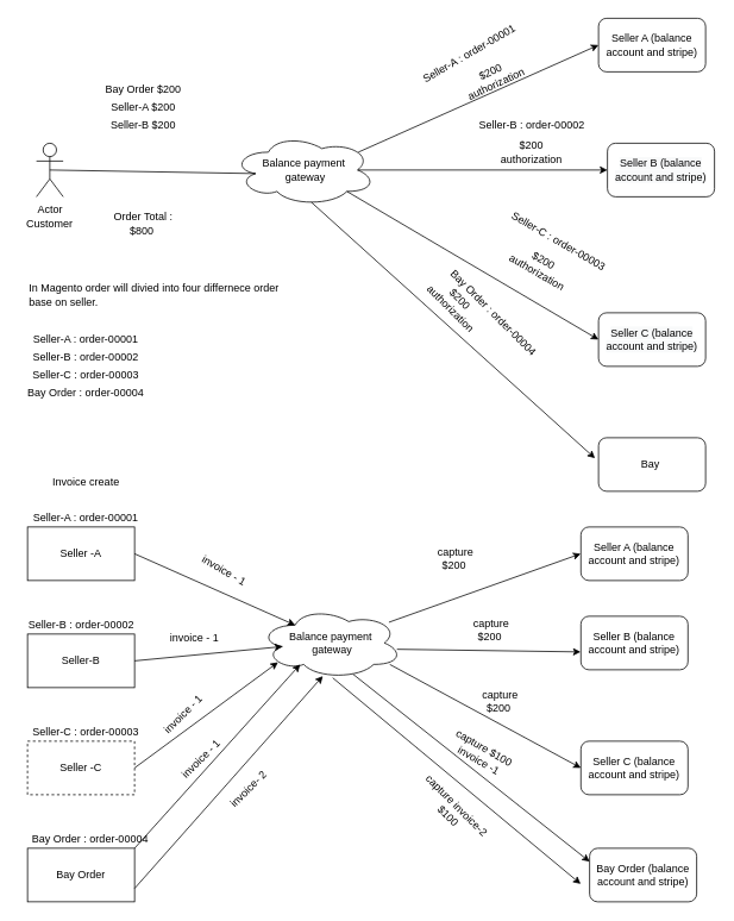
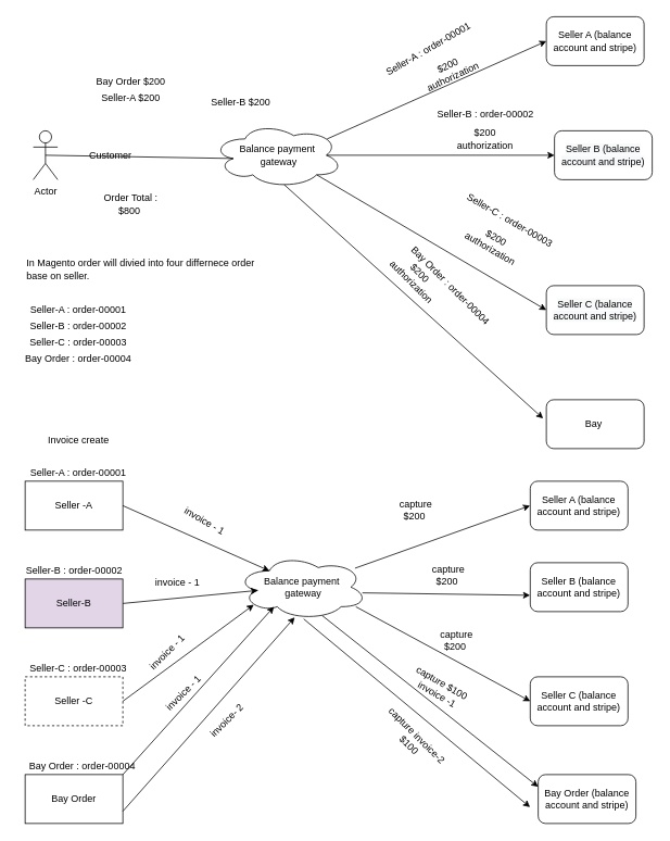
  <mxCell id="0" />
  <mxCell id="1" parent="0" />
- <mxCell id="2" value="Customer" style="text;html=1;strokeColor=none;fillColor=none;align=center;verticalAlign=middle;whiteSpace=wrap;rounded=0;" vertex="1" parent="1"><mxGeometry x="35" y="240" width="40" height="20" as="geometry" /></mxCell>
+ <mxCell id="2" value="Customer" style="text;html=1;strokeColor=none;fillColor=none;align=center;verticalAlign=middle;whiteSpace=wrap;rounded=0;" vertex="1" parent="1"><mxGeometry x="115" y="180" width="40" height="20" as="geometry" /></mxCell>
  <mxCell id="3" value="Actor" style="shape=umlActor;verticalLabelPosition=bottom;verticalAlign=top;html=1;outlineConnect=0;" vertex="1" parent="1"><mxGeometry x="40" y="160" width="30" height="60" as="geometry" /></mxCell>
  <mxCell id="4" value="Balance payment&lt;br&gt;&amp;nbsp;gateway" style="ellipse;shape=cloud;whiteSpace=wrap;html=1;" vertex="1" parent="1"><mxGeometry x="260" y="150" width="160" height="80" as="geometry" /></mxCell>
  <mxCell id="5" value="" style="endArrow=none;html=1;exitX=0.5;exitY=0.5;exitDx=0;exitDy=0;exitPerimeter=0;entryX=0.16;entryY=0.55;entryDx=0;entryDy=0;entryPerimeter=0;" edge="1" parent="1" source="3" target="4"><mxGeometry width="50" height="50" relative="1" as="geometry"><mxPoint x="380" y="230" as="sourcePoint" /><mxPoint x="430" y="180" as="targetPoint" /></mxGeometry></mxCell>
  <mxCell id="6" value="Seller A (balance account and stripe)" style="rounded=1;whiteSpace=wrap;html=1;" vertex="1" parent="1"><mxGeometry x="670" y="20" width="120" height="60" as="geometry" /></mxCell>
  <mxCell id="7" value="&lt;span style=&quot;color: rgb(0 , 0 , 0) ; font-family: &amp;#34;helvetica&amp;#34; ; font-size: 12px ; font-style: normal ; font-weight: 400 ; letter-spacing: normal ; text-align: center ; text-indent: 0px ; text-transform: none ; word-spacing: 0px ; background-color: rgb(248 , 249 , 250) ; display: inline ; float: none&quot;&gt;Seller B (balance account and stripe)&lt;/span&gt;" style="rounded=1;whiteSpace=wrap;html=1;" vertex="1" parent="1"><mxGeometry x="680" y="160" width="120" height="60" as="geometry" /></mxCell>
  <mxCell id="8" value="&lt;span style=&quot;color: rgb(0 , 0 , 0) ; font-family: &amp;#34;helvetica&amp;#34; ; font-size: 12px ; font-style: normal ; font-weight: 400 ; letter-spacing: normal ; text-align: center ; text-indent: 0px ; text-transform: none ; word-spacing: 0px ; background-color: rgb(248 , 249 , 250) ; display: inline ; float: none&quot;&gt;Seller C (balance account and stripe)&lt;/span&gt;" style="rounded=1;whiteSpace=wrap;html=1;" vertex="1" parent="1"><mxGeometry x="670" y="350" width="120" height="60" as="geometry" /></mxCell>
- <mxCell id="9" value="Seller-B $200" style="text;html=1;strokeColor=none;fillColor=none;align=center;verticalAlign=middle;whiteSpace=wrap;rounded=0;" vertex="1" parent="1"><mxGeometry x="110" y="130" width="100" height="20" as="geometry" /></mxCell>
+ <mxCell id="9" value="Seller-B $200" style="text;html=1;strokeColor=none;fillColor=none;align=center;verticalAlign=middle;whiteSpace=wrap;rounded=0;" vertex="1" parent="1"><mxGeometry x="245" y="115" width="100" height="20" as="geometry" /></mxCell>
  <mxCell id="10" value="Seller-A $200" style="text;html=1;strokeColor=none;fillColor=none;align=center;verticalAlign=middle;whiteSpace=wrap;rounded=0;" vertex="1" parent="1"><mxGeometry x="110" y="110" width="100" height="20" as="geometry" /></mxCell>
  <mxCell id="11" value="" style="endArrow=classic;html=1;entryX=0;entryY=0.5;entryDx=0;entryDy=0;exitX=0.88;exitY=0.25;exitDx=0;exitDy=0;exitPerimeter=0;" edge="1" parent="1" source="4" target="6"><mxGeometry width="50" height="50" relative="1" as="geometry"><mxPoint x="440" y="170" as="sourcePoint" /><mxPoint x="430" y="170" as="targetPoint" /></mxGeometry></mxCell>
  <mxCell id="12" value="" style="endArrow=classic;html=1;entryX=0;entryY=0.5;entryDx=0;entryDy=0;exitX=0.875;exitY=0.5;exitDx=0;exitDy=0;exitPerimeter=0;" edge="1" parent="1" source="4" target="7"><mxGeometry width="50" height="50" relative="1" as="geometry"><mxPoint x="420" y="290" as="sourcePoint" /><mxPoint x="470" y="240" as="targetPoint" /></mxGeometry></mxCell>
  <mxCell id="13" value="" style="endArrow=classic;html=1;entryX=0;entryY=0.5;entryDx=0;entryDy=0;exitX=0.8;exitY=0.8;exitDx=0;exitDy=0;exitPerimeter=0;" edge="1" parent="1" source="4" target="8"><mxGeometry width="50" height="50" relative="1" as="geometry"><mxPoint x="380" y="220" as="sourcePoint" /><mxPoint x="430" y="170" as="targetPoint" /></mxGeometry></mxCell>
  <mxCell id="14" value="$200 authorization" style="text;html=1;strokeColor=none;fillColor=none;align=center;verticalAlign=middle;whiteSpace=wrap;rounded=0;rotation=-25;" vertex="1" parent="1"><mxGeometry x="506.61" y="77.33" width="90.67" height="20" as="geometry" /></mxCell>
  <mxCell id="15" value="$200 authorization" style="text;html=1;strokeColor=none;fillColor=none;align=center;verticalAlign=middle;whiteSpace=wrap;rounded=0;rotation=0;" vertex="1" parent="1"><mxGeometry x="560" y="160" width="70" height="20" as="geometry" /></mxCell>
  <mxCell id="16" value="$200 authorization" style="text;html=1;strokeColor=none;fillColor=none;align=center;verticalAlign=middle;whiteSpace=wrap;rounded=0;rotation=30;" vertex="1" parent="1"><mxGeometry x="560" y="288.41" width="90.24" height="20" as="geometry" /></mxCell>
  <mxCell id="17" value="Bay Order $200" style="text;html=1;strokeColor=none;fillColor=none;align=center;verticalAlign=middle;whiteSpace=wrap;rounded=0;" vertex="1" parent="1"><mxGeometry x="110" y="90" width="100" height="20" as="geometry" /></mxCell>
  <mxCell id="18" value="Order Total : $800&amp;nbsp;" style="text;html=1;strokeColor=none;fillColor=none;align=center;verticalAlign=middle;whiteSpace=wrap;rounded=0;" vertex="1" parent="1"><mxGeometry x="110" y="235" width="100" height="30" as="geometry" /></mxCell>
  <mxCell id="19" value="Bay&amp;nbsp;" style="rounded=1;whiteSpace=wrap;html=1;" vertex="1" parent="1"><mxGeometry x="670" y="490" width="120" height="60" as="geometry" /></mxCell>
  <mxCell id="20" value="" style="endArrow=classic;html=1;exitX=0.55;exitY=0.95;exitDx=0;exitDy=0;exitPerimeter=0;entryX=-0.033;entryY=0.383;entryDx=0;entryDy=0;entryPerimeter=0;" edge="1" parent="1" source="4" target="19"><mxGeometry width="50" height="50" relative="1" as="geometry"><mxPoint x="380" y="400" as="sourcePoint" /><mxPoint x="430" y="350" as="targetPoint" /></mxGeometry></mxCell>
  <mxCell id="21" value="$200 authorization" style="text;html=1;strokeColor=none;fillColor=none;align=center;verticalAlign=middle;whiteSpace=wrap;rounded=0;rotation=45;" vertex="1" parent="1"><mxGeometry x="490" y="330" width="40" height="20" as="geometry" /></mxCell>
  <mxCell id="22" value="Seller -A" style="rounded=0;whiteSpace=wrap;html=1;" vertex="1" parent="1"><mxGeometry x="30" y="590" width="120" height="60" as="geometry" /></mxCell>
- <mxCell id="23" value="Seller-B" style="rounded=0;whiteSpace=wrap;html=1;" vertex="1" parent="1"><mxGeometry x="30" y="710" width="120" height="60" as="geometry" /></mxCell>
+ <mxCell id="23" value="Seller-B" style="rounded=0;whiteSpace=wrap;html=1;fillColor=#e1d5e7;" vertex="1" parent="1"><mxGeometry x="30" y="710" width="120" height="60" as="geometry" /></mxCell>
  <mxCell id="24" value="Seller -C" style="rounded=0;whiteSpace=wrap;html=1;dashed=1;" vertex="1" parent="1"><mxGeometry x="30" y="830" width="120" height="60" as="geometry" /></mxCell>
  <mxCell id="25" value="Bay Order" style="rounded=0;whiteSpace=wrap;html=1;" vertex="1" parent="1"><mxGeometry x="30" y="950" width="120" height="60" as="geometry" /></mxCell>
  <mxCell id="26" value="Balance payment&lt;br&gt;&amp;nbsp;gateway" style="ellipse;shape=cloud;whiteSpace=wrap;html=1;" vertex="1" parent="1"><mxGeometry x="290" y="680" width="160" height="80" as="geometry" /></mxCell>
  <mxCell id="27" value="Invoice create&amp;nbsp;" style="text;html=1;strokeColor=none;fillColor=none;align=center;verticalAlign=middle;whiteSpace=wrap;rounded=0;" vertex="1" parent="1"><mxGeometry x="30" y="530" width="135" height="20" as="geometry" /></mxCell>
  <mxCell id="28" value="" style="endArrow=classic;html=1;exitX=1;exitY=0.5;exitDx=0;exitDy=0;entryX=0.25;entryY=0.25;entryDx=0;entryDy=0;entryPerimeter=0;" edge="1" parent="1" source="22" target="26"><mxGeometry width="50" height="50" relative="1" as="geometry"><mxPoint x="380" y="730" as="sourcePoint" /><mxPoint x="430" y="680" as="targetPoint" /></mxGeometry></mxCell>
  <mxCell id="29" value="" style="endArrow=classic;html=1;exitX=1;exitY=0.5;exitDx=0;exitDy=0;entryX=0.16;entryY=0.55;entryDx=0;entryDy=0;entryPerimeter=0;" edge="1" parent="1" source="23" target="26"><mxGeometry width="50" height="50" relative="1" as="geometry"><mxPoint x="380" y="730" as="sourcePoint" /><mxPoint x="300" y="724" as="targetPoint" /></mxGeometry></mxCell>
  <mxCell id="30" value="" style="endArrow=classic;html=1;exitX=1;exitY=0.5;exitDx=0;exitDy=0;entryX=0.13;entryY=0.77;entryDx=0;entryDy=0;entryPerimeter=0;" edge="1" parent="1" source="24" target="26"><mxGeometry width="50" height="50" relative="1" as="geometry"><mxPoint x="160" y="750" as="sourcePoint" /><mxPoint x="325.6" y="734" as="targetPoint" /></mxGeometry></mxCell>
  <mxCell id="31" value="" style="endArrow=classic;html=1;exitX=1;exitY=0;exitDx=0;exitDy=0;entryX=0.16;entryY=0.55;entryDx=0;entryDy=0;entryPerimeter=0;" edge="1" parent="1" source="25"><mxGeometry width="50" height="50" relative="1" as="geometry"><mxPoint x="170" y="760" as="sourcePoint" /><mxPoint x="335.6" y="744" as="targetPoint" /></mxGeometry></mxCell>
  <mxCell id="32" value="In Magento order will divied into four differnece order base on seller." style="text;html=1;strokeColor=none;fillColor=none;align=left;verticalAlign=middle;whiteSpace=wrap;rounded=0;" vertex="1" parent="1"><mxGeometry x="30" y="310" width="290" height="40" as="geometry" /></mxCell>
  <mxCell id="33" value="Seller-A : order-00001" style="text;html=1;align=center;verticalAlign=middle;resizable=0;points=[];autosize=1;" vertex="1" parent="1"><mxGeometry x="30" y="370" width="130" height="20" as="geometry" /></mxCell>
  <mxCell id="34" value="Seller-B : order-00002" style="text;html=1;align=center;verticalAlign=middle;resizable=0;points=[];autosize=1;" vertex="1" parent="1"><mxGeometry x="30" y="390" width="130" height="20" as="geometry" /></mxCell>
  <mxCell id="35" value="Seller-C : order-00003" style="text;html=1;align=center;verticalAlign=middle;resizable=0;points=[];autosize=1;" vertex="1" parent="1"><mxGeometry x="30" y="410" width="130" height="20" as="geometry" /></mxCell>
  <mxCell id="36" value="Bay Order : order-00004" style="text;html=1;align=center;verticalAlign=middle;resizable=0;points=[];autosize=1;" vertex="1" parent="1"><mxGeometry x="20" y="430" width="150" height="20" as="geometry" /></mxCell>
  <mxCell id="37" value="Seller-A : order-00001" style="text;html=1;align=center;verticalAlign=middle;resizable=0;points=[];autosize=1;rotation=-30;" vertex="1" parent="1"><mxGeometry x="460" y="50" width="130" height="20" as="geometry" /></mxCell>
  <mxCell id="38" value="Seller-B : order-00002" style="text;html=1;align=center;verticalAlign=middle;resizable=0;points=[];autosize=1;" vertex="1" parent="1"><mxGeometry x="530" y="130" width="130" height="20" as="geometry" /></mxCell>
  <mxCell id="39" value="Seller-C : order-00003" style="text;html=1;align=center;verticalAlign=middle;resizable=0;points=[];autosize=1;rotation=30;" vertex="1" parent="1"><mxGeometry x="560" y="260" width="130" height="20" as="geometry" /></mxCell>
  <mxCell id="40" value="Bay Order : order-00004" style="text;html=1;align=center;verticalAlign=middle;resizable=0;points=[];autosize=1;rotation=45;" vertex="1" parent="1"><mxGeometry x="476.95" y="340" width="150" height="20" as="geometry" /></mxCell>
  <mxCell id="41" value="Seller-A : order-00001" style="text;html=1;align=center;verticalAlign=middle;resizable=0;points=[];autosize=1;" vertex="1" parent="1"><mxGeometry x="30" y="570" width="130" height="20" as="geometry" /></mxCell>
  <mxCell id="42" value="Seller-B : order-00002" style="text;html=1;align=center;verticalAlign=middle;resizable=0;points=[];autosize=1;" vertex="1" parent="1"><mxGeometry x="25" y="690" width="130" height="20" as="geometry" /></mxCell>
  <mxCell id="43" value="Seller-C : order-00003" style="text;html=1;align=center;verticalAlign=middle;resizable=0;points=[];autosize=1;" vertex="1" parent="1"><mxGeometry x="30" y="810" width="130" height="20" as="geometry" /></mxCell>
  <mxCell id="44" value="Bay Order : order-00004" style="text;html=1;align=center;verticalAlign=middle;resizable=0;points=[];autosize=1;" vertex="1" parent="1"><mxGeometry x="25" y="930" width="150" height="20" as="geometry" /></mxCell>
  <mxCell id="45" value="Seller A (balance account and stripe)" style="rounded=1;whiteSpace=wrap;html=1;" vertex="1" parent="1"><mxGeometry x="650.24" y="590" width="120" height="60" as="geometry" /></mxCell>
  <mxCell id="46" value="Seller B (balance account and stripe)" style="rounded=1;whiteSpace=wrap;html=1;" vertex="1" parent="1"><mxGeometry x="650.24" y="690" width="120" height="60" as="geometry" /></mxCell>
  <mxCell id="47" value="Seller C (balance account and stripe)" style="rounded=1;whiteSpace=wrap;html=1;" vertex="1" parent="1"><mxGeometry x="650.24" y="830" width="120" height="60" as="geometry" /></mxCell>
  <mxCell id="48" value="Bay Order (balance account and stripe)" style="rounded=1;whiteSpace=wrap;html=1;" vertex="1" parent="1"><mxGeometry x="660" y="950" width="120" height="60" as="geometry" /></mxCell>
  <mxCell id="49" value="" style="endArrow=classic;html=1;" edge="1" parent="1" source="26"><mxGeometry width="50" height="50" relative="1" as="geometry"><mxPoint x="404" y="700" as="sourcePoint" /><mxPoint x="650" y="620" as="targetPoint" /></mxGeometry></mxCell>
  <mxCell id="50" value="capture $200&amp;nbsp;" style="text;html=1;strokeColor=none;fillColor=none;align=center;verticalAlign=middle;whiteSpace=wrap;rounded=0;" vertex="1" parent="1"><mxGeometry x="490" y="610" width="40" height="30" as="geometry" /></mxCell>
  <mxCell id="51" value="" style="endArrow=classic;html=1;exitX=0.963;exitY=0.588;exitDx=0;exitDy=0;exitPerimeter=0;" edge="1" parent="1" source="26"><mxGeometry width="50" height="50" relative="1" as="geometry"><mxPoint x="445.099" y="706.75" as="sourcePoint" /><mxPoint x="650" y="730" as="targetPoint" /></mxGeometry></mxCell>
  <mxCell id="52" value="capture $200&amp;nbsp;" style="text;html=1;strokeColor=none;fillColor=none;align=center;verticalAlign=middle;whiteSpace=wrap;rounded=0;" vertex="1" parent="1"><mxGeometry x="530" y="690" width="40" height="30" as="geometry" /></mxCell>
  <mxCell id="53" value="" style="endArrow=classic;html=1;entryX=0;entryY=0.5;entryDx=0;entryDy=0;exitX=0.913;exitY=0.8;exitDx=0;exitDy=0;exitPerimeter=0;" edge="1" parent="1" source="26" target="47"><mxGeometry width="50" height="50" relative="1" as="geometry"><mxPoint x="430" y="780" as="sourcePoint" /><mxPoint x="635.92" y="782.96" as="targetPoint" /></mxGeometry></mxCell>
  <mxCell id="54" value="capture $200&amp;nbsp;" style="text;html=1;strokeColor=none;fillColor=none;align=center;verticalAlign=middle;whiteSpace=wrap;rounded=0;" vertex="1" parent="1"><mxGeometry x="540" y="770" width="40" height="30" as="geometry" /></mxCell>
  <mxCell id="55" value="" style="endArrow=classic;html=1;entryX=0;entryY=0.25;entryDx=0;entryDy=0;exitX=0.656;exitY=0.938;exitDx=0;exitDy=0;exitPerimeter=0;" edge="1" parent="1" source="26" target="48"><mxGeometry width="50" height="50" relative="1" as="geometry"><mxPoint x="436.569" y="758.284" as="sourcePoint" /><mxPoint x="660.24" y="870" as="targetPoint" /></mxGeometry></mxCell>
  <mxCell id="56" value="" style="endArrow=classic;html=1;exitX=0.513;exitY=0.988;exitDx=0;exitDy=0;exitPerimeter=0;" edge="1" parent="1" source="26"><mxGeometry width="50" height="50" relative="1" as="geometry"><mxPoint x="446.569" y="768.284" as="sourcePoint" /><mxPoint x="650" y="990" as="targetPoint" /></mxGeometry></mxCell>
  <mxCell id="57" value="" style="endArrow=classic;html=1;exitX=1;exitY=0.75;exitDx=0;exitDy=0;entryX=0.444;entryY=0.963;entryDx=0;entryDy=0;entryPerimeter=0;" edge="1" parent="1" source="25" target="26"><mxGeometry width="50" height="50" relative="1" as="geometry"><mxPoint x="160" y="990" as="sourcePoint" /><mxPoint x="346" y="770" as="targetPoint" /></mxGeometry></mxCell>
  <mxCell id="58" value="capture $100&amp;nbsp;&lt;br&gt;invoice -1" style="text;html=1;strokeColor=none;fillColor=none;align=center;verticalAlign=middle;whiteSpace=wrap;rounded=0;rotation=30;" vertex="1" parent="1"><mxGeometry x="495" y="830" width="90" height="30" as="geometry" /></mxCell>
  <mxCell id="59" value="capture invoice-2&amp;nbsp;&lt;br&gt;&amp;nbsp;$100&amp;nbsp;" style="text;html=1;strokeColor=none;fillColor=none;align=center;verticalAlign=middle;whiteSpace=wrap;rounded=0;rotation=45;" vertex="1" parent="1"><mxGeometry x="455.73" y="908.23" width="105" as="geometry" /></mxCell>
  <mxCell id="60" value="invoice - 1" style="text;html=1;strokeColor=none;fillColor=none;align=center;verticalAlign=middle;whiteSpace=wrap;rounded=0;rotation=-45;" vertex="1" parent="1"><mxGeometry x="190" y="840" width="70" height="20" as="geometry" /></mxCell>
  <mxCell id="61" value="invoice- 2" style="text;html=1;strokeColor=none;fillColor=none;align=center;verticalAlign=middle;whiteSpace=wrap;rounded=0;rotation=-45;" vertex="1" parent="1"><mxGeometry x="250" y="877.5" width="55.67" height="12.5" as="geometry" /></mxCell>
  <mxCell id="62" value="invoice - 1" style="text;html=1;strokeColor=none;fillColor=none;align=center;verticalAlign=middle;whiteSpace=wrap;rounded=0;rotation=-45;" vertex="1" parent="1"><mxGeometry x="170" y="790" width="70" height="20" as="geometry" /></mxCell>
  <mxCell id="63" value="invoice - 1" style="text;html=1;strokeColor=none;fillColor=none;align=center;verticalAlign=middle;whiteSpace=wrap;rounded=0;rotation=0;" vertex="1" parent="1"><mxGeometry x="185" y="710" width="65" height="10" as="geometry" /></mxCell>
  <mxCell id="64" value="invoice - 1" style="text;html=1;strokeColor=none;fillColor=none;align=center;verticalAlign=middle;whiteSpace=wrap;rounded=0;rotation=30;" vertex="1" parent="1"><mxGeometry x="217.5" y="629.33" width="65" height="20" as="geometry" /></mxCell>
